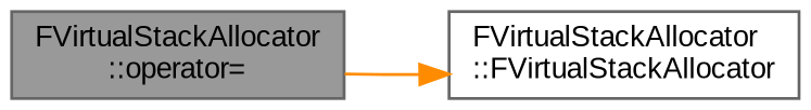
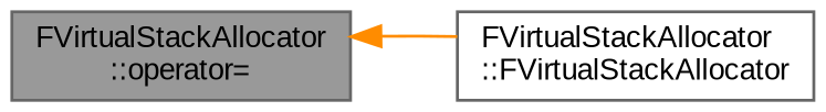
  digraph {
    rankdir=LR
    fontname="Liberation Sans"
    node [fontname="Liberation Sans" fontsize=10 shape=box style=filled]
    n1 [color=gray40 fillcolor=grey60 fontcolor=black height=0.2 label="FVirtualStackAllocator\l::operator=" width=0.4]
    n2 [color=grey40 fillcolor=white height=0.2 label="FVirtualStackAllocator\l::FVirtualStackAllocator" width=0.4]
-   n1 -> n2 [color=darkorange fontname="Liberation Sans" fontsize=10 labelfontname=Helvetica labelfontsize=10 style=solid]
+   n2 -> n1 [color=darkorange fontname="Liberation Sans" fontsize=10 labelfontname=Helvetica labelfontsize=10 style=solid]
  }
